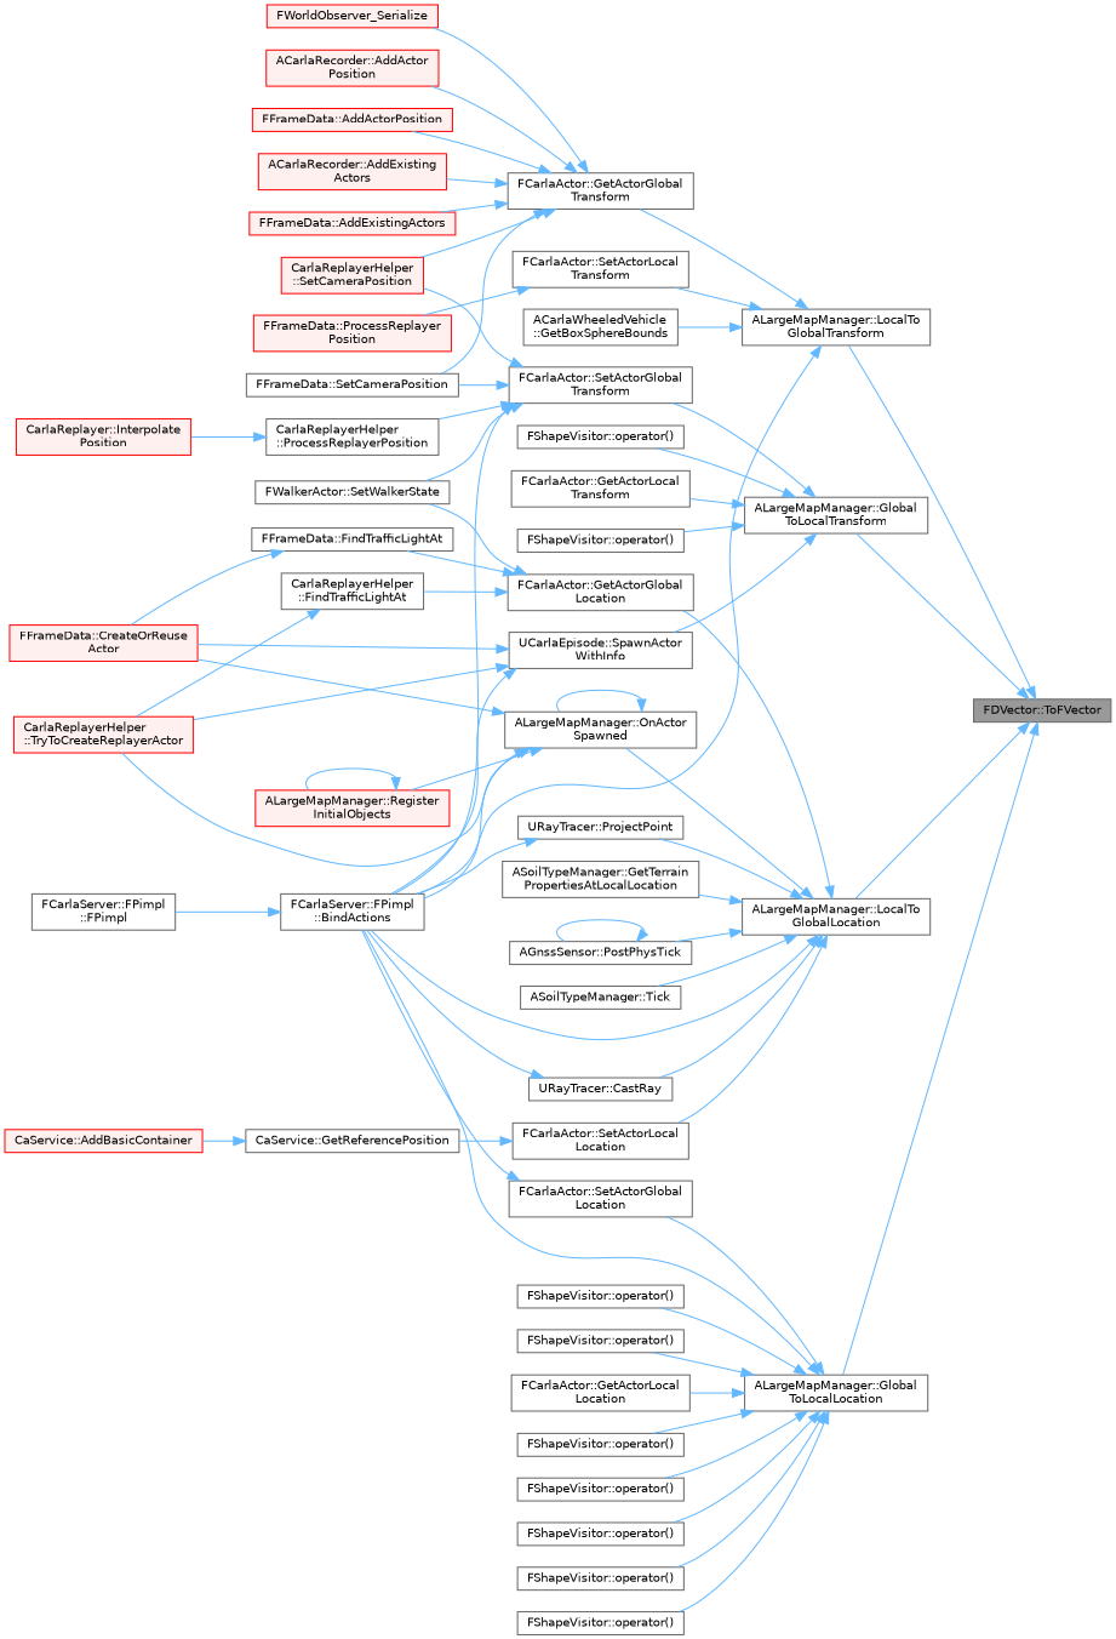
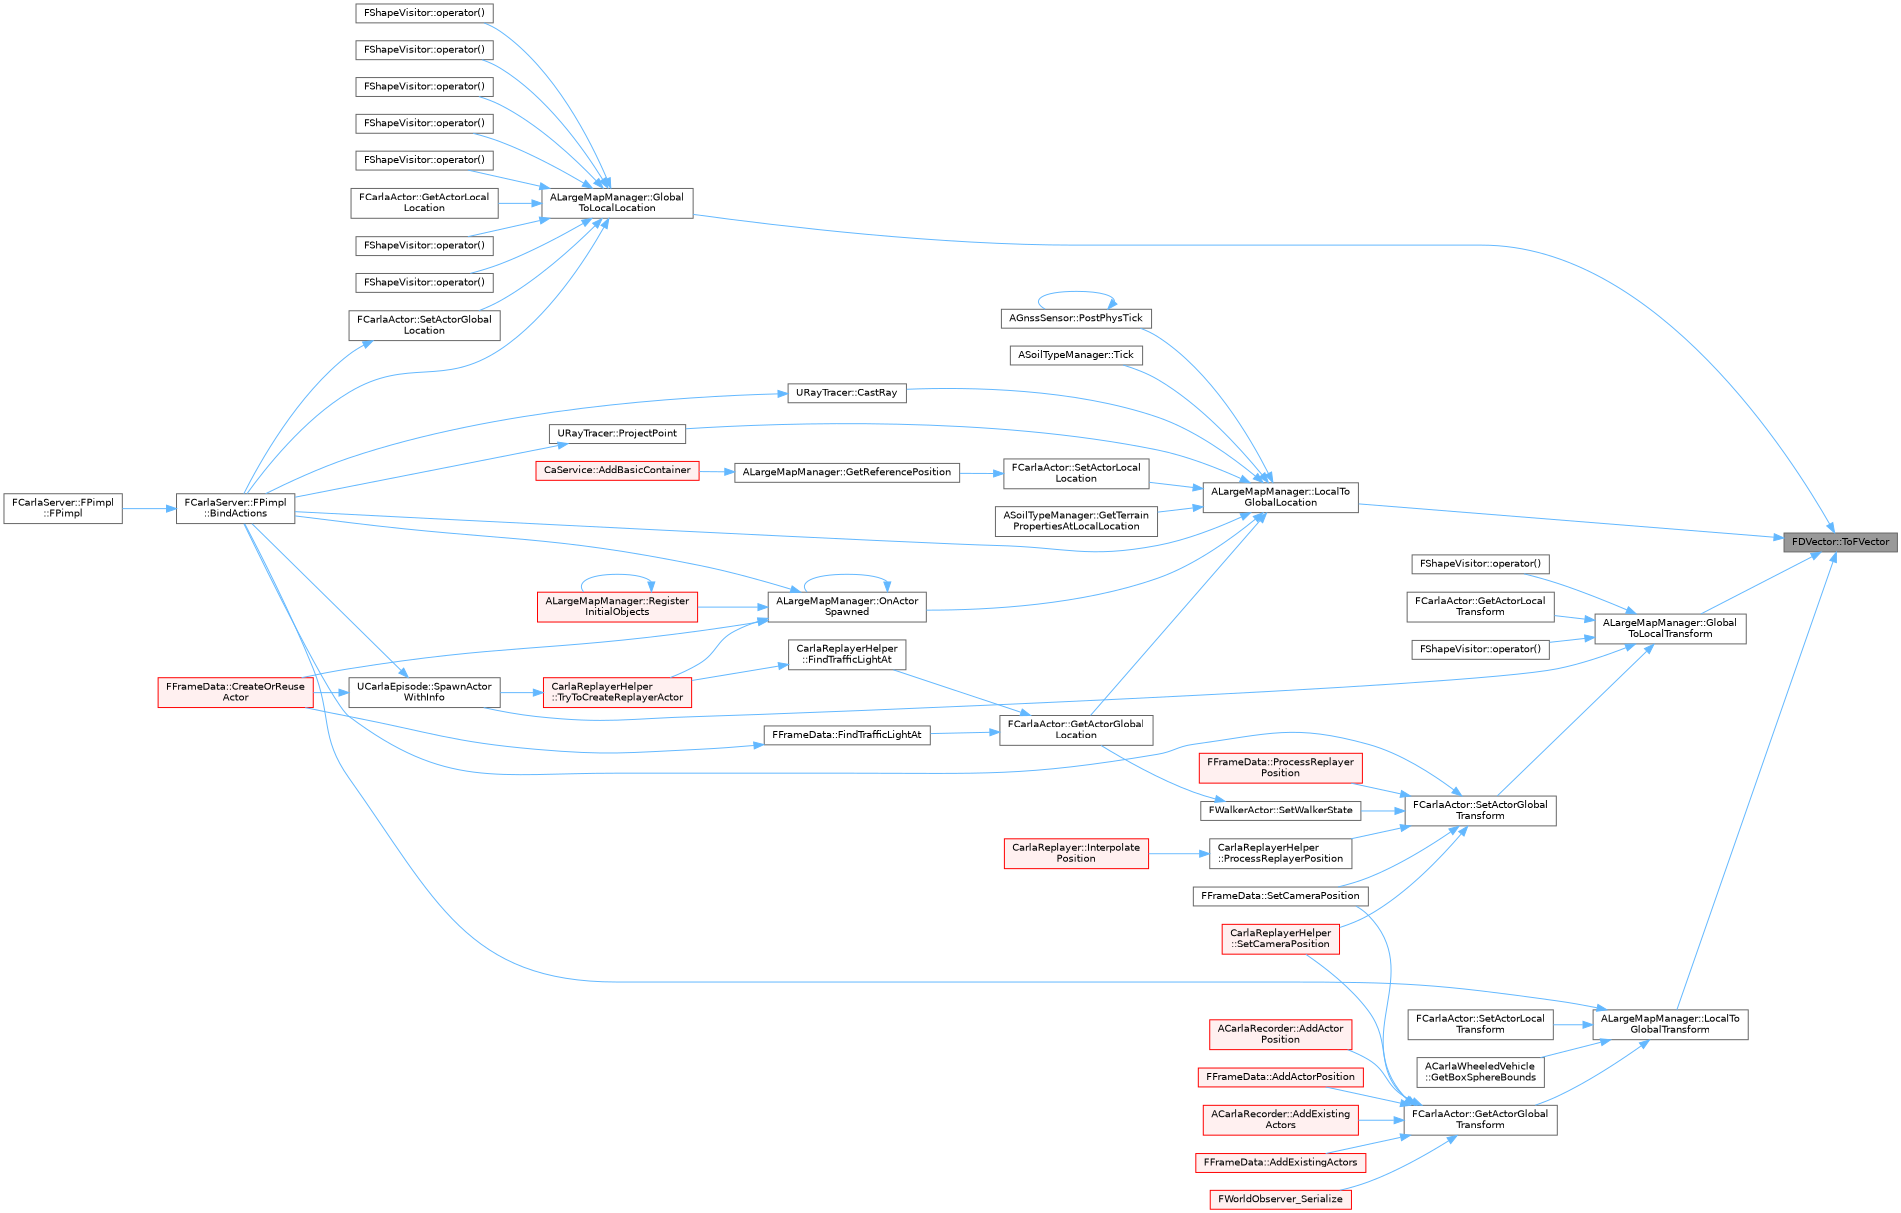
  digraph {
    rankdir=RL
    node [color=grey40 fillcolor=white fontname=Helvetica fontsize=10 shape=box style=filled]
    edge [color=steelblue1 dir=back fontname=Helvetica fontsize=10 labelfontname=Helvetica labelfontsize=10 style=solid]
    n1 [color=gray40 fillcolor=grey60 fontcolor=black height=0.2 label="FDVector::ToFVector" width=0.4]
    n2 [height=0.2 label="ALargeMapManager::Global\lToLocalLocation" width=0.4]
    n3 [height=0.2 label="ALargeMapManager::Global\lToLocalTransform" width=0.4]
    n4 [height=0.2 label="ALargeMapManager::LocalTo\lGlobalLocation" width=0.4]
    n5 [height=0.2 label="ALargeMapManager::LocalTo\lGlobalTransform" width=0.4]
    n6 [height=0.2 label="FCarlaServer::FPimpl\l::BindActions" width=0.4]
    n7 [height=0.2 label="FCarlaActor::GetActorLocal\lLocation" width=0.4]
    n8 [height=0.2 label="FShapeVisitor::operator()" width=0.4]
    n9 [height=0.2 label="FShapeVisitor::operator()" width=0.4]
    n10 [height=0.2 label="FShapeVisitor::operator()" width=0.4]
    n11 [height=0.2 label="FShapeVisitor::operator()" width=0.4]
    n12 [height=0.2 label="FShapeVisitor::operator()" width=0.4]
    n13 [height=0.2 label="FShapeVisitor::operator()" width=0.4]
    n14 [height=0.2 label="FShapeVisitor::operator()" width=0.4]
    n15 [height=0.2 label="FCarlaActor::SetActorGlobal\lLocation" width=0.4]
    n16 [height=0.2 label="FCarlaActor::GetActorLocal\lTransform" width=0.4]
    n17 [height=0.2 label="FShapeVisitor::operator()" width=0.4]
    n18 [height=0.2 label="FShapeVisitor::operator()" width=0.4]
    n19 [height=0.2 label="FCarlaActor::SetActorGlobal\lTransform" width=0.4]
    n20 [height=0.2 label="UCarlaEpisode::SpawnActor\lWithInfo" width=0.4]
    n21 [height=0.2 label="URayTracer::CastRay" width=0.4]
    n22 [height=0.2 label="FCarlaActor::GetActorGlobal\lLocation" width=0.4]
    n23 [height=0.2 label="ASoilTypeManager::GetTerrain\lPropertiesAtLocalLocation" width=0.4]
    n24 [height=0.2 label="ALargeMapManager::OnActor\lSpawned" width=0.4]
    n25 [height=0.2 label="AGnssSensor::PostPhysTick" width=0.4]
    n26 [height=0.2 label="URayTracer::ProjectPoint" width=0.4]
    n27 [height=0.2 label="FCarlaActor::SetActorLocal\lLocation" width=0.4]
    n28 [height=0.2 label="ASoilTypeManager::Tick" width=0.4]
    n29 [height=0.2 label="FCarlaActor::GetActorGlobal\lTransform" width=0.4]
    n30 [height=0.2 label="ACarlaWheeledVehicle\l::GetBoxSphereBounds" width=0.4]
    n31 [height=0.2 label="FCarlaActor::SetActorLocal\lTransform" width=0.4]
    n32 [height=0.2 label="FCarlaServer::FPimpl\l::FPimpl" width=0.4]
    n33 [height=0.2 label="CarlaReplayerHelper\l::ProcessReplayerPosition" width=0.4]
    n34 [color=red fillcolor="#FFF0F0" height=0.2 label="FFrameData::ProcessReplayer\lPosition" width=0.4]
    n35 [color=red fillcolor="#FFF0F0" height=0.2 label="CarlaReplayerHelper\l::SetCameraPosition" width=0.4]
    n36 [height=0.2 label="FFrameData::SetCameraPosition" width=0.4]
    n37 [height=0.2 label="FWalkerActor::SetWalkerState" width=0.4]
    n38 [color=red fillcolor="#FFF0F0" height=0.2 label="FFrameData::CreateOrReuse\lActor" width=0.4]
    n39 [color=red fillcolor="#FFF0F0" height=0.2 label="CarlaReplayerHelper\l::TryToCreateReplayerActor" width=0.4]
    n40 [color=red fillcolor="#FFF0F0" height=0.2 label="CarlaReplayer::Interpolate\lPosition" width=0.4]
    n41 [height=0.2 label="CarlaReplayerHelper\l::FindTrafficLightAt" width=0.4]
    n42 [height=0.2 label="FFrameData::FindTrafficLightAt" width=0.4]
-   n43 [height=0.2 label="CaService::GetReferencePosition" width=0.4]
+   n43 [height=0.2 label="ALargeMapManager::GetReferencePosition" width=0.4]
    n44 [color=red fillcolor="#FFF0F0" height=0.2 label="CaService::AddBasicContainer" width=0.4]
    n45 [color=red fillcolor="#FFF0F0" height=0.2 label="ALargeMapManager::Register\lInitialObjects" width=0.4]
    n46 [color=red fillcolor="#FFF0F0" height=0.2 label="ACarlaRecorder::AddActor\lPosition" width=0.4]
    n47 [color=red fillcolor="#FFF0F0" height=0.2 label="FFrameData::AddActorPosition" width=0.4]
    n48 [color=red fillcolor="#FFF0F0" height=0.2 label="ACarlaRecorder::AddExisting\lActors" width=0.4]
    n49 [color=red fillcolor="#FFF0F0" height=0.2 label="FFrameData::AddExistingActors" width=0.4]
    n50 [color=red fillcolor="#FFF0F0" height=0.2 label=FWorldObserver_Serialize width=0.4]
    n1 -> n2
    n1 -> n3
    n1 -> n4
    n1 -> n5
    n2 -> n6
    n2 -> n7
    n2 -> n8
    n2 -> n9
    n2 -> n10
    n2 -> n11
    n2 -> n12
    n2 -> n13
    n2 -> n14
    n2 -> n15
    n3 -> n16
    n3 -> n17
    n3 -> n18
    n3 -> n19
    n3 -> n20
    n4 -> n6
    n4 -> n21
    n4 -> n22
    n4 -> n23
    n4 -> n24
    n4 -> n25
    n4 -> n26
    n4 -> n27
    n4 -> n28
    n5 -> n6
    n5 -> n29
    n5 -> n30
    n5 -> n31
    n6 -> n32
    n15 -> n6
    n19 -> n6
    n19 -> n33
-   n31 -> n34
+   n19 -> n34
    n19 -> n35
    n19 -> n36
    n19 -> n37
    n20 -> n6
    n20 -> n38
-   n20 -> n39
+   n39 -> n20
    n21 -> n6
-   n22 -> n37
+   n37 -> n22
    n22 -> n41
    n22 -> n42
    n24 -> n6
    n24 -> n24
    n24 -> n38
    n24 -> n39
    n24 -> n45
    n25 -> n25
    n26 -> n6
    n27 -> n43
    n29 -> n35
    n29 -> n36
    n29 -> n46
    n29 -> n47
    n29 -> n48
    n29 -> n49
    n29 -> n50
    n33 -> n40
    n41 -> n39
    n42 -> n38
    n43 -> n44
    n45 -> n45
  }
